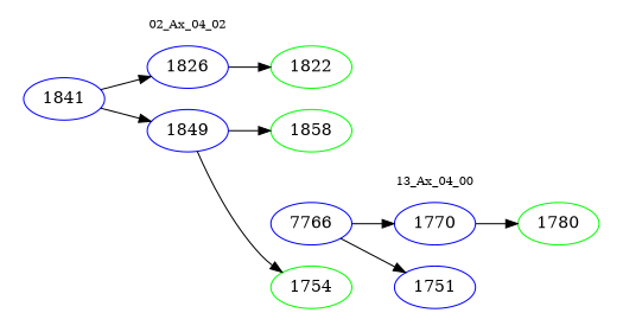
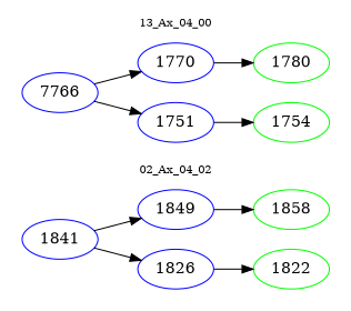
  digraph {
    fontname="DejaVu Serif"
    rankdir=LR
    node [color=blue fontname="DejaVu Serif"]
    edge [color=black fontname="DejaVu Serif"]
    n1 [label=1841]
    n2 [label=1826]
    n3 [label=1849]
    n4 [color=green label=1822]
    n5 [color=green label=1858]
    n6 [label=7766]
    n7 [label=1751]
    n8 [label=1770]
    n9 [color=green label=1754]
    n10 [color=green label=1780]
    subgraph cluster_1 {
      color=white
      fontsize=10
      label="02_Ax_04_02"
      n1
      n2
      n3
      n4
      n5
    }
    subgraph cluster_2 {
      color=white
      fontsize=10
      label="13_Ax_04_00"
      n6
      n7
      n8
      n9
      n10
    }
    n1 -> n2
    n1 -> n3
    n2 -> n4
    n3 -> n5
    n6 -> n7
    n6 -> n8
-   n3 -> n9
+   n7 -> n9
    n8 -> n10
  }
